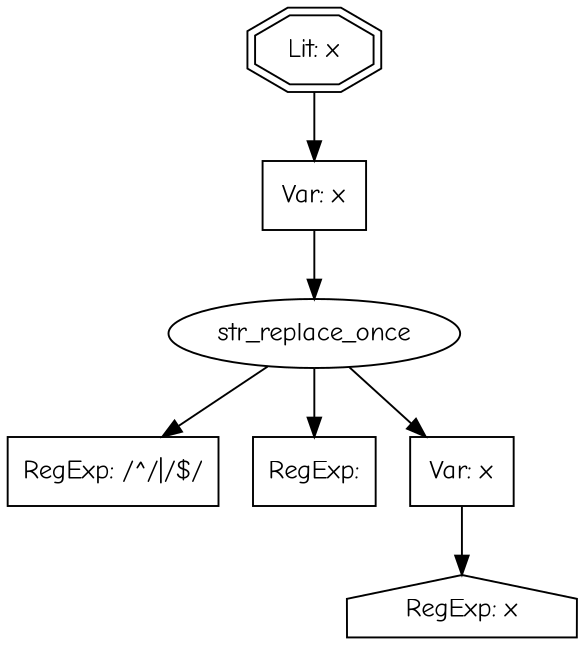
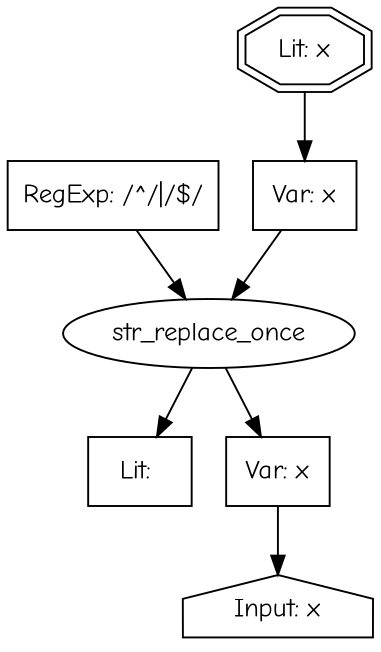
  digraph {
    fontname="Comic Neue"
    node [fontname="Comic Neue" shape=box]
    edge [fontname="Comic Neue"]
-   n1 [label="RegExp: x" shape=house]
+   n1 [label="Input: x" shape=house]
    n2 [label=str_replace_once shape=ellipse]
    n3 [label="RegExp: /^\/|\/$/"]
-   n4 [label="RegExp:"]
+   n4 [label="Lit: "]
    n5 [label="Var: x"]
    n6 [label="Var: x"]
    n7 [label="Lit: x" shape=doubleoctagon]
-   n2 -> n3
+   n3 -> n2
    n2 -> n4
    n2 -> n5
    n5 -> n1
    n6 -> n2
    n7 -> n6
  }
